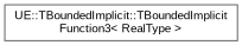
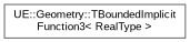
  digraph {
    rankdir=TB
    fontname="Liberation Sans"
-   n1 [color=grey40 fillcolor=white fontname="Liberation Sans" fontsize=10 height=0.2 label="UE::TBoundedImplicit::TBoundedImplicit\lFunction3\< RealType \>" shape=box style=filled width=0.4]
+   n1 [color=grey40 fillcolor=white fontname="Liberation Sans" fontsize=10 height=0.2 label="UE::Geometry::TBoundedImplicit\lFunction3\< RealType \>" shape=box style=filled width=0.4]
  }
